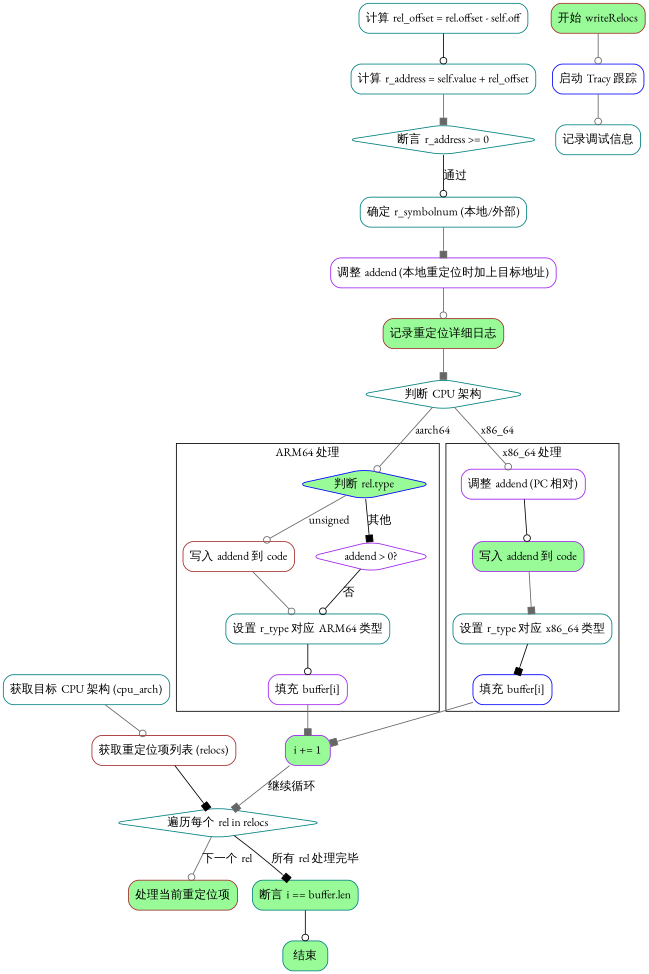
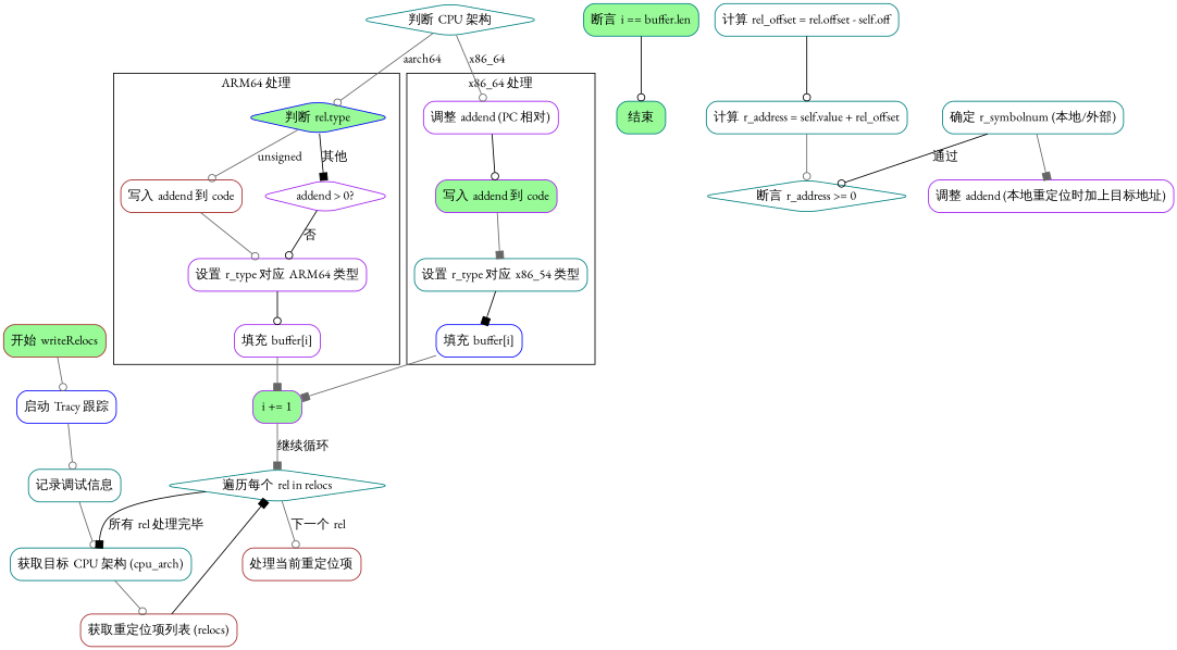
  digraph {
    fontname="EB Garamond"
    node [color=teal fillcolor=white fontname="EB Garamond" shape=rectangle style="rounded,filled"]
    edge [arrowhead=odot color=gray40 fontname="EB Garamond"]
    n1 [color=blue fillcolor=palegreen label="判断 rel.type" shape=diamond]
    n2 [color=brown label="写入 addend 到 code"]
    n3 [color=purple label="addend > 0?" shape=diamond]
-   n4 [label="设置 r_type 对应 ARM64 类型"]
+   n4 [color=purple label="设置 r_type 对应 ARM64 类型"]
    n5 [color=purple label="填充 buffer[i]"]
    n6 [color=purple label="调整 addend (PC 相对)"]
    n7 [color=purple fillcolor=palegreen label="写入 addend 到 code"]
-   n8 [label="设置 r_type 对应 x86_64 类型"]
+   n8 [label="设置 r_type 对应 x86_54 类型"]
    n9 [color=blue label="填充 buffer[i]"]
    n10 [color=purple fillcolor=palegreen label="i += 1"]
    n11 [color=brown fillcolor=palegreen label="开始 writeRelocs"]
    n12 [color=blue label="启动 Tracy 跟踪"]
    n13 [label="记录调试信息"]
    n14 [label="获取目标 CPU 架构 (cpu_arch)"]
    n15 [color=brown label="获取重定位项列表 (relocs)"]
    n16 [label="遍历每个 rel in relocs" shape=diamond]
-   n17 [color=brown fillcolor=palegreen label="处理当前重定位项"]
+   n17 [color=brown label="处理当前重定位项"]
    n18 [fillcolor=palegreen label="断言 i == buffer.len"]
    n19 [fillcolor=palegreen label="结束"]
    n20 [label="计算 rel_offset = rel.offset - self.off"]
    n21 [label="计算 r_address = self.value + rel_offset"]
    n22 [label="断言 r_address >= 0" shape=diamond]
    n23 [label="确定 r_symbolnum (本地/外部)"]
    n24 [color=purple label="调整 addend (本地重定位时加上目标地址)"]
-   n25 [color=brown fillcolor=palegreen label="记录重定位详细日志"]
    n26 [label="判断 CPU 架构" shape=diamond]
    subgraph cluster_1 {
      label="ARM64 处理"
      n1
      n2
      n3
      n4
      n5
    }
    subgraph cluster_2 {
      label="x86_64 处理"
      n6
      n7
      n8
      n9
    }
    n1 -> n2 [label=unsigned]
    n1 -> n3 [arrowhead=box color=black label="其他"]
    n2 -> n4
    n3 -> n4 [color=black label="否"]
    n4 -> n5 [color=black]
    n5 -> n10 [arrowhead=box]
    n6 -> n7 [color=black]
    n7 -> n8 [arrowhead=box]
    n8 -> n9 [arrowhead=box color=black]
    n9 -> n10 [arrowhead=box]
    n10 -> n16 [arrowhead=box label="继续循环"]
    n11 -> n12
    n12 -> n13
+   n13 -> n14
    n14 -> n15
    n15 -> n16 [arrowhead=box color=black]
    n16 -> n17 [label="下一个 rel"]
-   n16 -> n18 [arrowhead=box color=black label="所有 rel 处理完毕"]
+   n16 -> n14 [arrowhead=box color=black label="所有 rel 处理完毕"]
    n18 -> n19 [color=black]
    n20 -> n21 [color=black]
-   n21 -> n22 [arrowhead=box]
-   n22 -> n23 [color=black label="通过"]
+   n21 -> n22
+   n23 -> n22 [color=black label="通过"]
    n23 -> n24 [arrowhead=box]
-   n24 -> n25
-   n25 -> n26 [arrowhead=box]
    n26 -> n1 [label=aarch64]
    n26 -> n6 [label=x86_64]
  }
